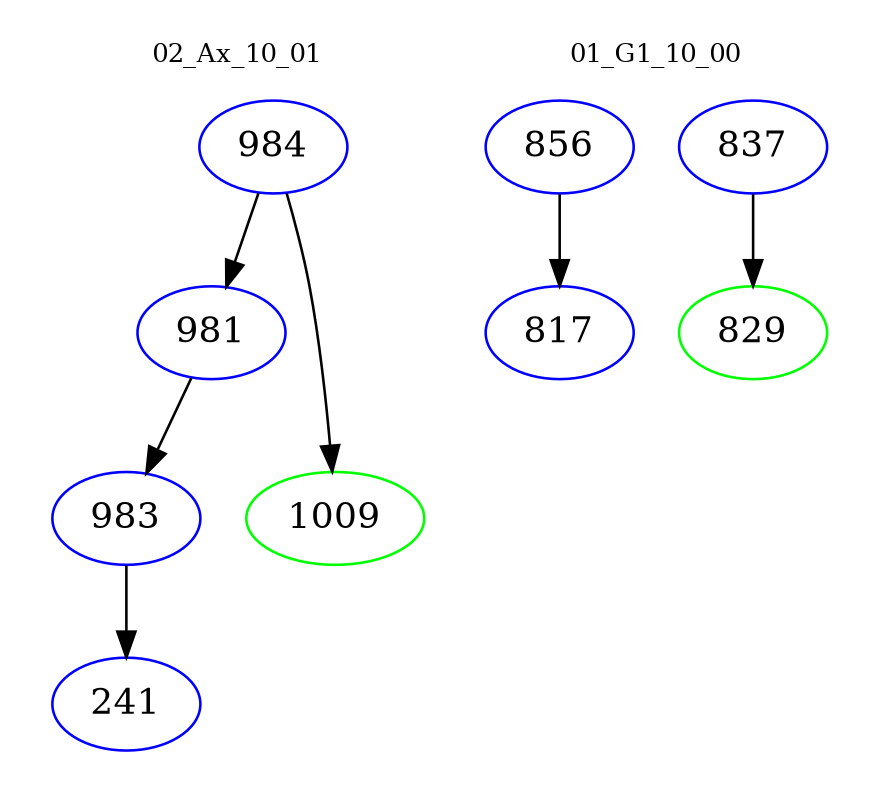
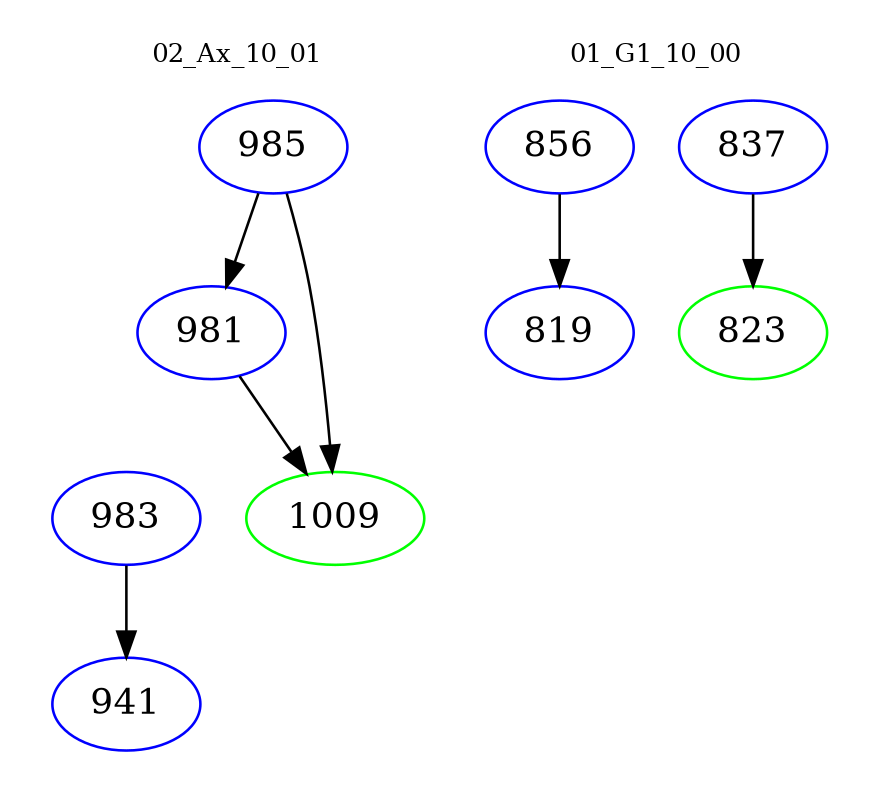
  digraph {
    node [color=blue]
    edge [color=black]
-   n1 [label=984]
+   n1 [label=985]
    n2 [label=981]
    n3 [color=green label=1009]
    n4 [label=983]
-   n5 [label=241]
+   n5 [label=941]
    n6 [label=837]
-   n7 [color=green label=829]
+   n7 [color=green label=823]
    n8 [label=856]
-   n9 [label=817]
+   n9 [label=819]
    subgraph cluster_1 {
      color=white
      fontsize=10
      label="02_Ax_10_01"
      n1
      n2
      n3
      n4
      n5
    }
    subgraph cluster_2 {
      color=white
      fontsize=10
      label="01_G1_10_00"
      n6
      n7
      n8
      n9
    }
    n1 -> n2
    n1 -> n3
-   n2 -> n4
+   n2 -> n3
    n4 -> n5
    n6 -> n7
    n8 -> n9
  }
